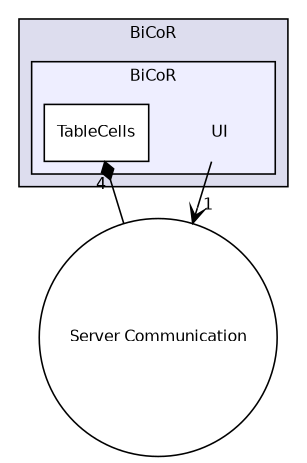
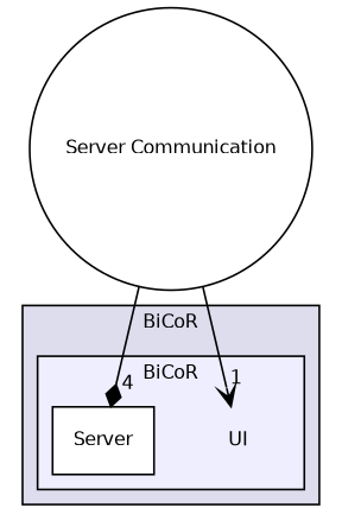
  digraph {
    compound=true
    node [fontname=Helvetica fontsize=10]
    edge [labeldistance=1.5 labelfontname=Helvetica labelfontsize=10]
    n1 [label=UI shape=plaintext]
-   n2 [color=black fillcolor=white label=TableCells shape=box style=filled]
+   n2 [color=black fillcolor=white label=Server shape=box style=filled]
    n3 [label="Server Communication" shape=circle]
    subgraph cluster_1 {
      bgcolor="#ddddee"
      fontname=Helvetica
      fontsize=10
      label=BiCoR
      pencolor=black
      subgraph cluster_2 {
        bgcolor="#eeeeff"
        fontname=Helvetica
        fontsize=10
        label=BiCoR
        pencolor=black
        n1
        n2
      }
    }
-   n1 -> n3 [arrowhead=vee headlabel=1]
+   n3 -> n1 [arrowhead=vee headlabel=1]
    n3 -> n2 [arrowhead=diamond headlabel=4]
  }
